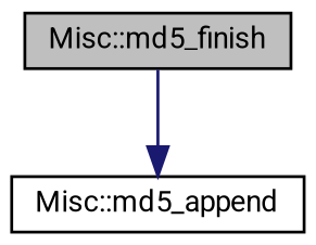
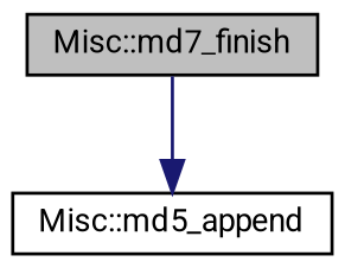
  digraph {
    rankdir=TB
    fontname=Roboto
    node [color=black fontname=Roboto fontsize=10 shape=record style=filled]
-   n1 [fillcolor=grey75 fontcolor=black height=0.2 label="Misc::md5_finish" width=0.4]
+   n1 [fillcolor=grey75 fontcolor=black height=0.2 label="Misc::md7_finish" width=0.4]
    n2 [fillcolor=white height=0.2 label="Misc::md5_append" width=0.4]
    n1 -> n2 [color=midnightblue fontname=Roboto fontsize=10 labelfontname=Helvetica labelfontsize=10 style=solid]
  }
